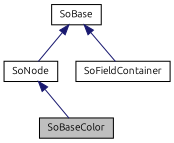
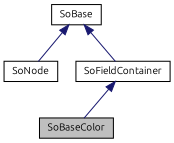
  digraph {
    fontname=Ubuntu
    node [color=black fillcolor=white fontname=Ubuntu fontsize=10 shape=record style=filled]
    edge [color=midnightblue dir=back fontname=Ubuntu fontsize=10 labelfontname=Helvetica labelfontsize=10 style=solid]
    n1 [fillcolor=grey75 fontcolor=black height=0.2 label=SoBaseColor width=0.4]
    n2 [height=0.2 label=SoNode width=0.4]
    n3 [height=0.2 label=SoFieldContainer width=0.4]
    n4 [height=0.2 label=SoBase width=0.4]
-   n2 -> n1
+   n3 -> n1
    n4 -> n2
    n4 -> n3
  }
